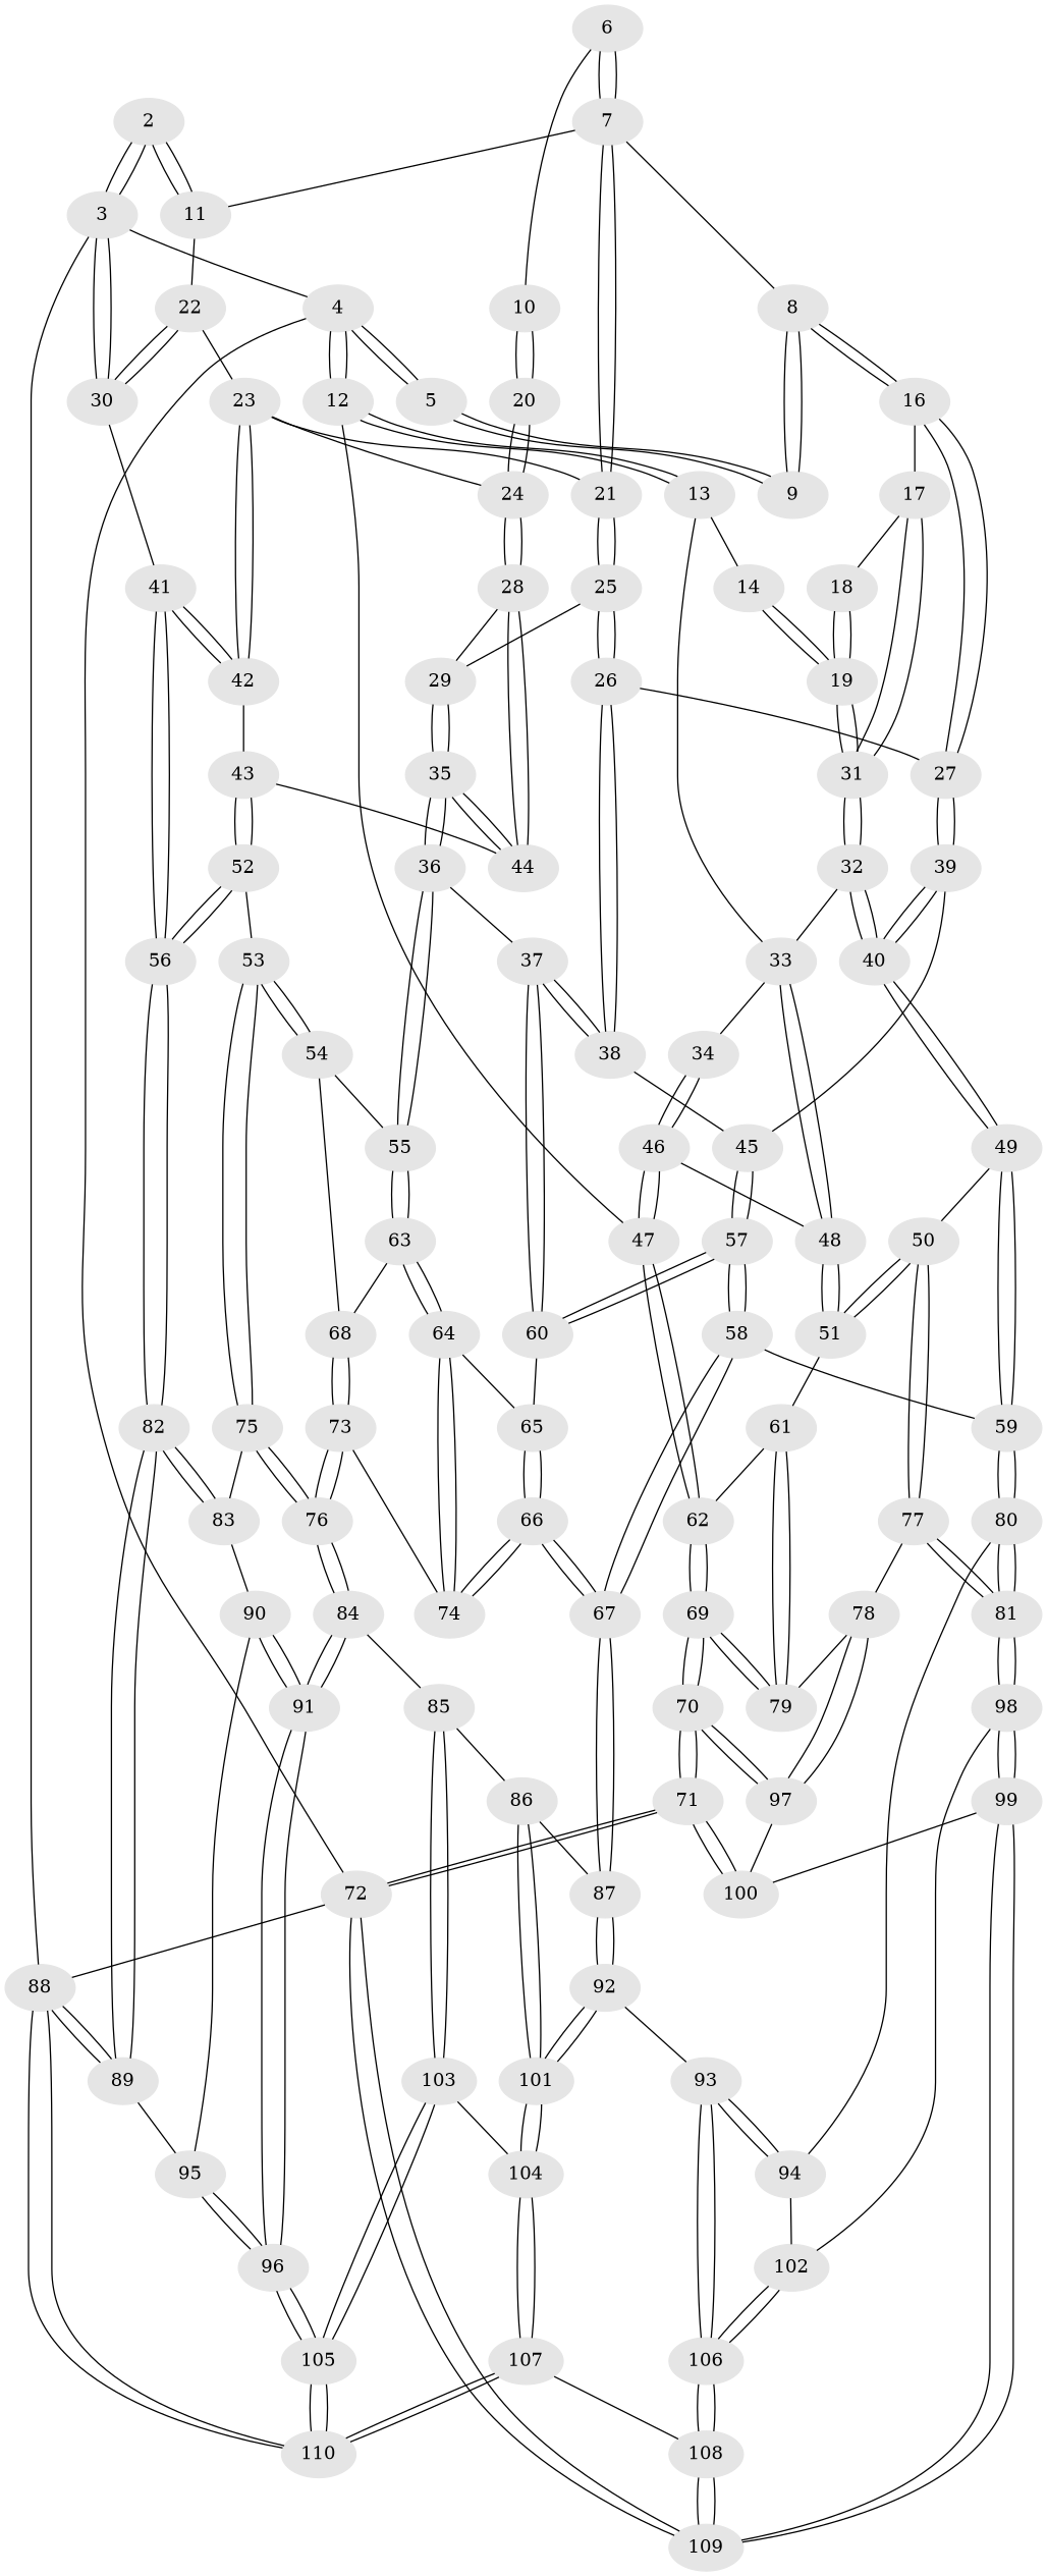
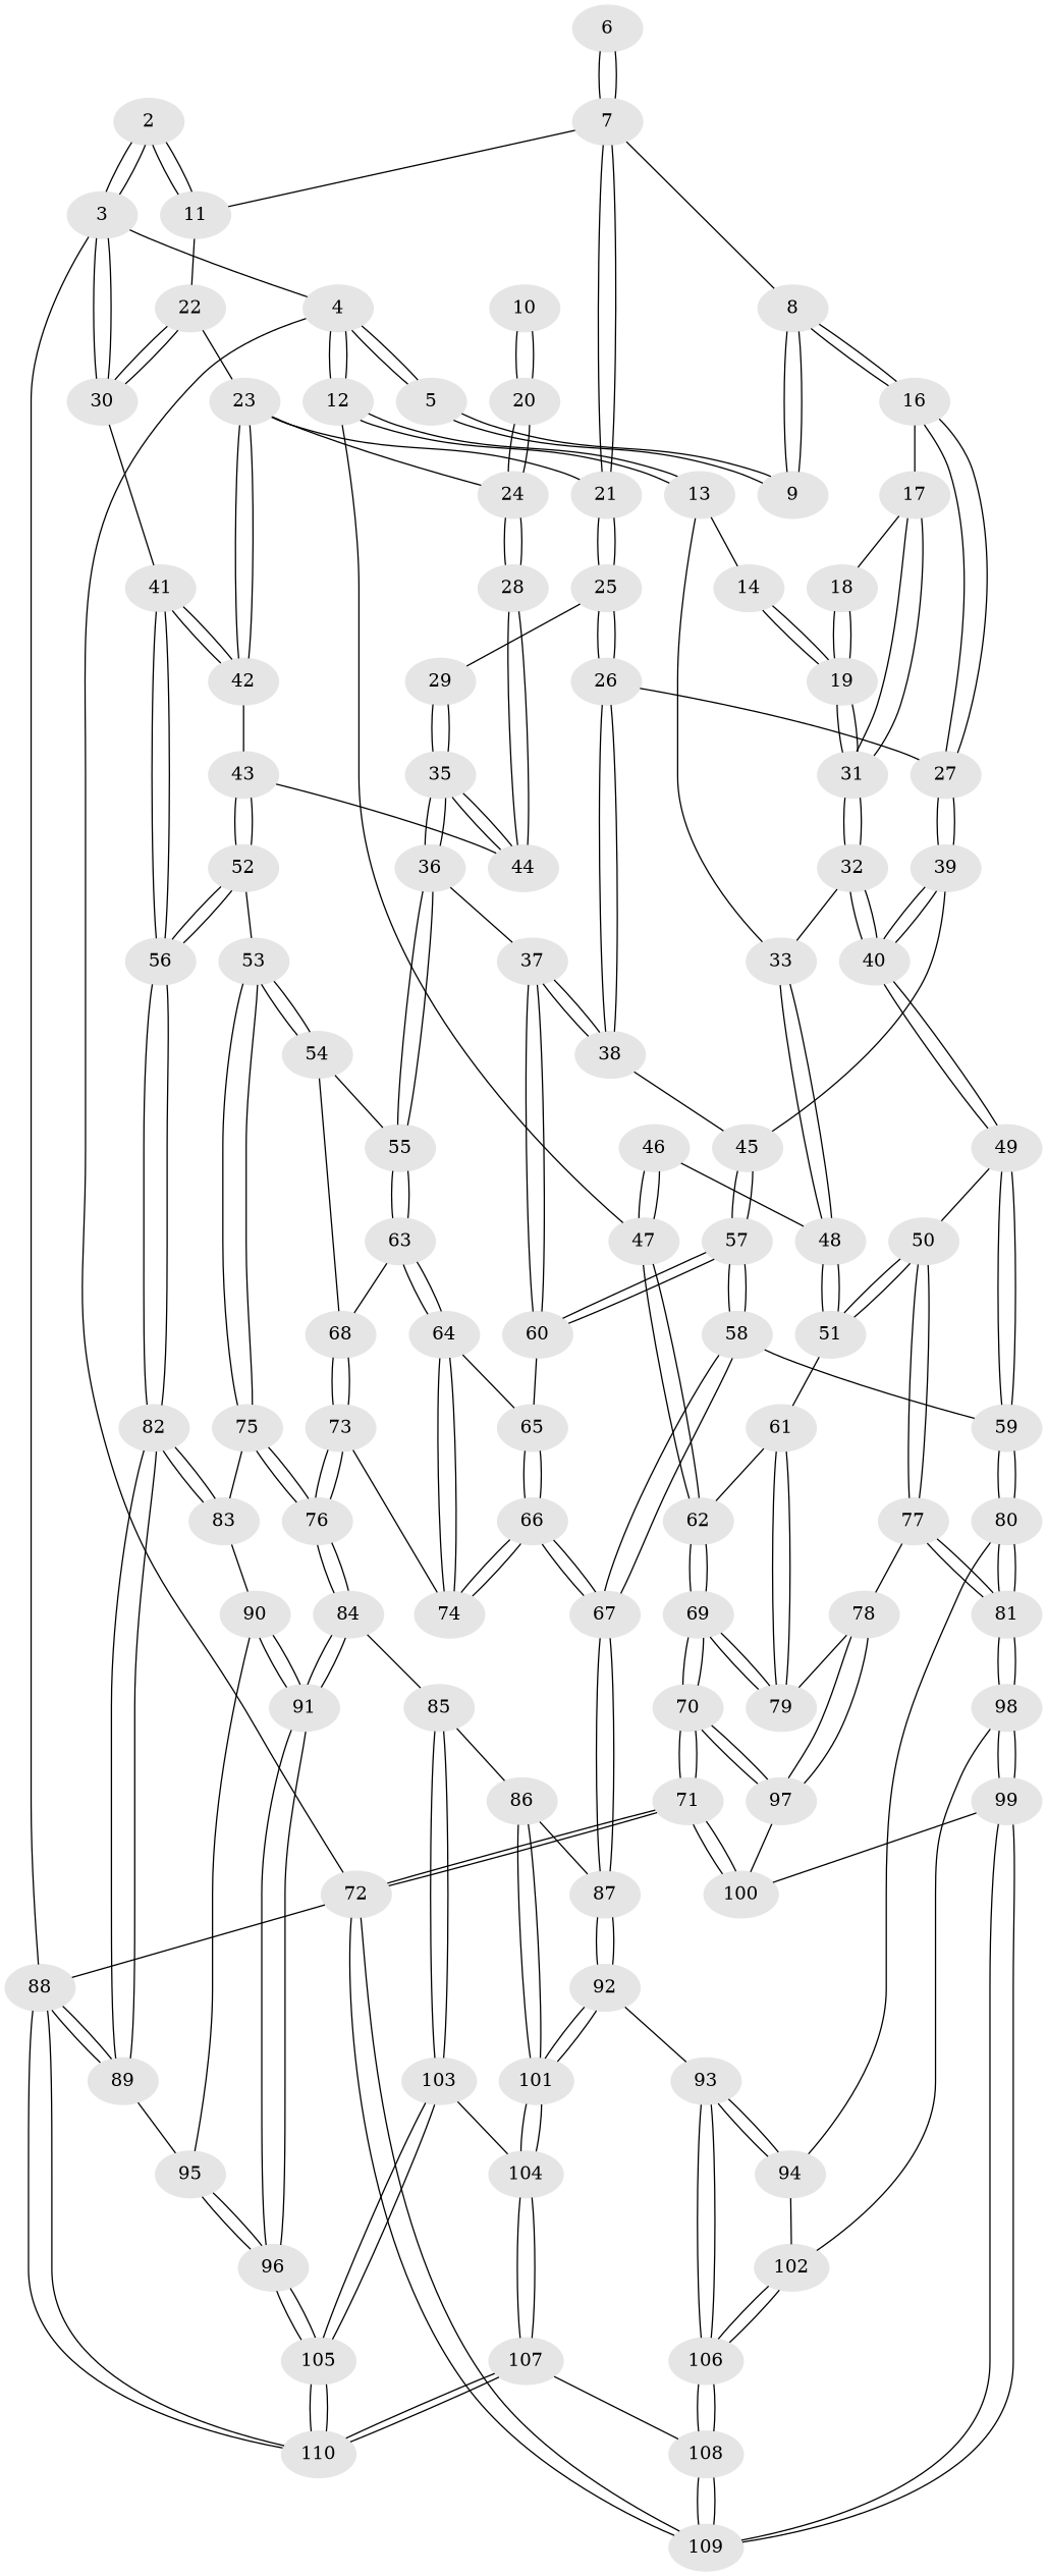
  graph {
    node [color=gray90 style=filled]
    2
    3
    11
    6
    7
    10
    4
    30
    88
    22
    5
    12
    72
    41
    89
    110
    9
    13
    47
    109
    8
    21
    20
    16
    25
    17
    27
    24
    23
    14
    33
    62
    19
-   34
    46
    31
    18
    39
    32
    28
    26
    29
    42
    43
    44
    38
    35
    45
    40
    36
    56
    48
    49
    51
    37
    55
    60
    63
    65
    57
    50
    59
    82
    52
    53
    58
    69
    61
    77
    80
    78
    81
    79
    54
    75
    68
    76
    83
    73
    64
    67
    87
    94
    66
    70
    74
    92
    71
    97
    100
    84
    90
    85
    91
    98
    102
    99
    95
    86
    103
    96
    101
    105
    104
    93
    106
    108
    107
    2 -- 3
    2 -- 3
    2 -- 11
    2 -- 11
    3 -- 4
    3 -- 30
    3 -- 30
    3 -- 88
    11 -- 22
    6 -- 7
    6 -- 7
-   6 -- 10
    7 -- 11
    7 -- 8
    7 -- 21
    7 -- 21
    10 -- 20
    10 -- 20
    4 -- 5
    4 -- 5
    4 -- 12
    4 -- 12
    4 -- 72
    30 -- 41
    88 -- 89
    88 -- 89
    88 -- 110
    88 -- 110
    22 -- 30
    22 -- 30
    22 -- 23
    5 -- 9
    5 -- 9
    12 -- 13
    12 -- 13
    12 -- 47
    72 -- 88
    72 -- 109
    72 -- 109
    41 -- 42
    41 -- 42
    41 -- 56
    41 -- 56
    89 -- 95
    13 -- 14
    13 -- 33
    47 -- 62
    47 -- 62
    8 -- 9
    8 -- 9
    8 -- 16
    8 -- 16
    21 -- 25
    21 -- 25
    20 -- 24
    20 -- 24
    16 -- 17
    16 -- 27
    16 -- 27
    25 -- 26
    25 -- 26
    25 -- 29
    17 -- 31
    17 -- 31
    17 -- 18
    27 -- 39
    27 -- 39
    24 -- 28
    24 -- 28
    23 -- 21
    23 -- 24
    23 -- 42
    23 -- 42
    14 -- 19
    14 -- 19
-   33 -- 34
    33 -- 48
    33 -- 48
    62 -- 69
    62 -- 69
    19 -- 31
    19 -- 31
-   34 -- 46
-   34 -- 46
    46 -- 47
    46 -- 47
    46 -- 48
    31 -- 32
    31 -- 32
    18 -- 19
    18 -- 19
    39 -- 45
    39 -- 40
    39 -- 40
    32 -- 33
    32 -- 40
    32 -- 40
-   28 -- 29
    28 -- 44
    28 -- 44
    26 -- 27
    26 -- 38
    26 -- 38
    29 -- 35
    29 -- 35
    42 -- 43
    43 -- 44
    43 -- 52
    43 -- 52
    38 -- 45
    35 -- 44
    35 -- 44
    35 -- 36
    35 -- 36
    45 -- 57
    45 -- 57
    40 -- 49
    40 -- 49
    36 -- 37
    36 -- 55
    36 -- 55
    56 -- 82
    56 -- 82
    48 -- 51
    48 -- 51
    49 -- 50
    49 -- 59
    49 -- 59
    51 -- 61
    37 -- 38
    37 -- 38
    37 -- 60
    37 -- 60
    55 -- 63
    55 -- 63
    60 -- 65
    63 -- 68
    63 -- 64
    63 -- 64
    65 -- 66
    65 -- 66
    57 -- 60
    57 -- 60
    57 -- 58
    57 -- 58
    50 -- 51
    50 -- 51
    50 -- 77
    50 -- 77
    59 -- 80
    59 -- 80
    82 -- 89
    82 -- 89
    82 -- 83
    82 -- 83
    52 -- 56
    52 -- 56
    52 -- 53
    53 -- 54
    53 -- 54
    53 -- 75
    53 -- 75
    58 -- 59
    58 -- 67
    58 -- 67
    69 -- 79
    69 -- 79
    69 -- 70
    69 -- 70
    61 -- 62
    61 -- 79
    61 -- 79
    77 -- 78
    77 -- 81
    77 -- 81
    80 -- 81
    80 -- 81
    80 -- 94
    78 -- 79
    78 -- 97
    78 -- 97
    81 -- 98
    81 -- 98
    54 -- 55
    54 -- 68
    75 -- 76
    75 -- 76
    75 -- 83
    68 -- 73
    68 -- 73
    76 -- 84
    76 -- 84
    83 -- 90
    73 -- 76
    73 -- 76
    73 -- 74
    64 -- 65
    64 -- 74
    64 -- 74
    67 -- 87
    67 -- 87
    87 -- 92
    87 -- 92
    94 -- 102
    66 -- 67
    66 -- 67
    66 -- 74
    66 -- 74
    70 -- 71
    70 -- 71
    70 -- 97
    70 -- 97
    92 -- 101
    92 -- 101
    92 -- 93
    71 -- 72
    71 -- 72
    71 -- 100
    71 -- 100
    97 -- 100
    84 -- 85
    84 -- 91
    84 -- 91
    90 -- 91
    90 -- 91
    90 -- 95
    85 -- 86
    85 -- 103
    85 -- 103
    91 -- 96
    91 -- 96
    98 -- 102
    98 -- 99
    98 -- 99
    102 -- 106
    102 -- 106
    99 -- 109
    99 -- 109
    99 -- 100
    95 -- 96
    95 -- 96
    86 -- 87
    86 -- 101
    86 -- 101
    103 -- 105
    103 -- 105
    103 -- 104
    96 -- 105
    96 -- 105
    101 -- 104
    101 -- 104
    105 -- 110
    105 -- 110
    104 -- 107
    104 -- 107
    93 -- 94
    93 -- 94
    93 -- 106
    93 -- 106
    106 -- 108
    106 -- 108
    108 -- 109
    108 -- 109
    107 -- 110
    107 -- 110
    107 -- 108
  }
